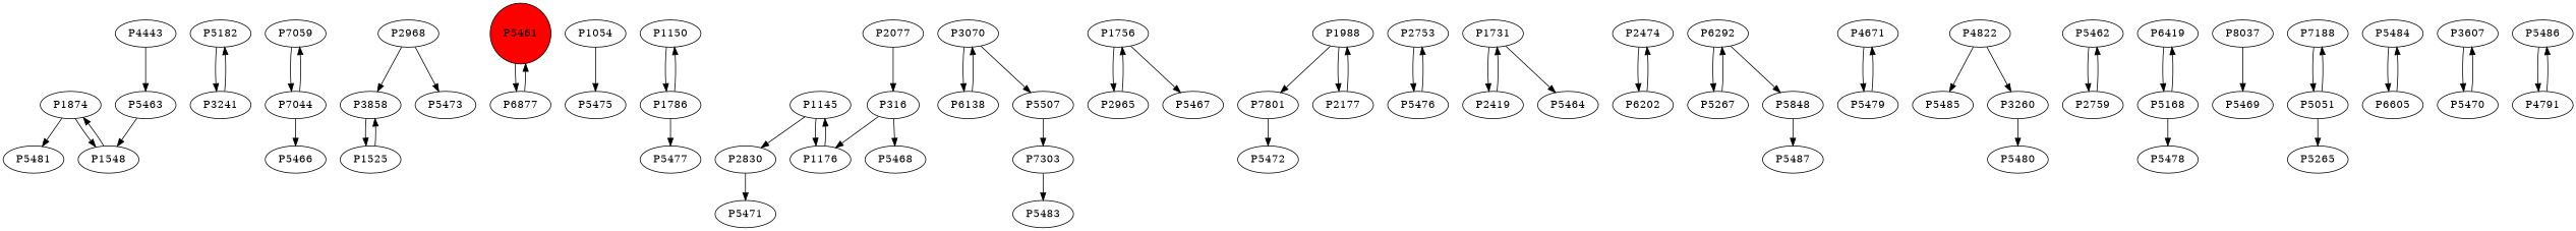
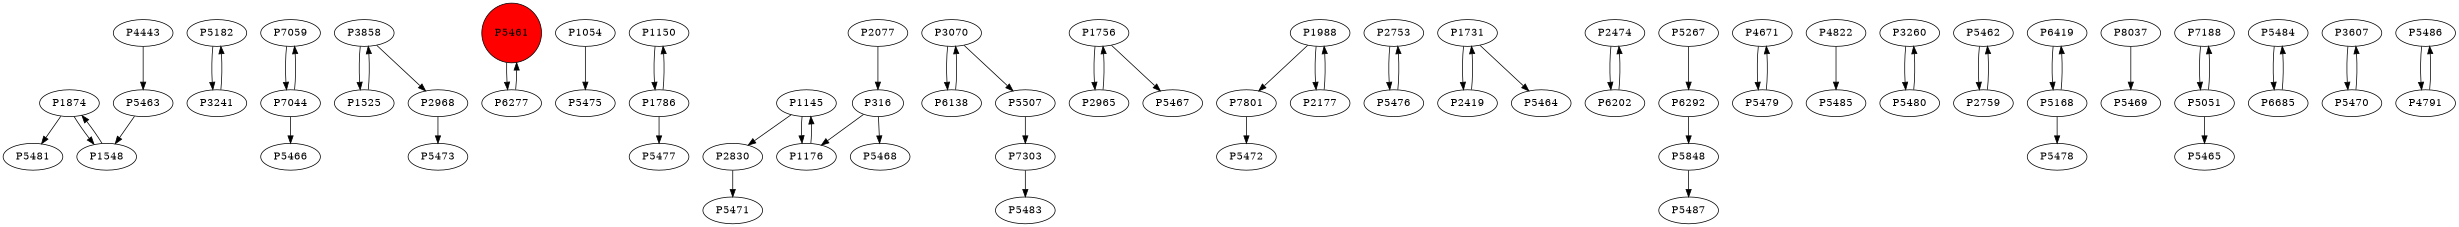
  digraph {
    P1874
    P5481
    P1548
    P5463
    P4443
    n6 [label=P5182]
    P3241
    P7059
    P7044
    P5466
    P3858
    P1525
    P2968
    P5473
    P5461 [fillcolor=red shape=circle style=filled]
-   P6877
+   P6877 [label=P6277]
    P1054
    P5475
    P1150
    P1786
    P5477
    P1145
    P2830
    P1176
    P5471
    P316
    P5468
    P2077
    P3070
    P6138
    P5507
    P7303
    P1756
    P2965
    P5467
    P1988
    P7801
    P2177
    P5472
    P2753
    P5476
    P1731
    P2419
    P5464
    n45 [label=P2474]
    P6202
    P6292
    P5267
    P5848
    P5487
    P4671
    P5479
    P4822
    P5485
    P3260
    P5480
    P5462
    P2759
    P6419
    P5168
    P5478
    P8037
    P5469
    P7188
    P5051
-   P5465 [label=P5265]
+   P5465
    P5484
-   P6685 [label=P6605]
+   P6685
    P3607
    P5470
    P5483
    P5486
    P4791
    P1874 -> P5481
    P1874 -> P1548
    P1548 -> P1874
    P5463 -> P1548
    P4443 -> P5463
    n6 -> P3241
    P3241 -> n6
    P7059 -> P7044
    P7044 -> P7059
    P7044 -> P5466
    P3858 -> P1525
-   P2968 -> P3858
+   P3858 -> P2968
    P1525 -> P3858
    P2968 -> P5473
    P5461 -> P6877
    P6877 -> P5461
    P1054 -> P5475
    P1150 -> P1786
    P1786 -> P1150
    P1786 -> P5477
    P1145 -> P2830
    P1145 -> P1176
    P2830 -> P5471
    P1176 -> P1145
    P316 -> P1176
    P316 -> P5468
    P2077 -> P316
    P3070 -> P6138
    P3070 -> P5507
    P6138 -> P3070
    P5507 -> P7303
    P7303 -> P5483
    P1756 -> P2965
    P1756 -> P5467
    P2965 -> P1756
    P1988 -> P7801
    P1988 -> P2177
    P7801 -> P5472
    P2177 -> P1988
    P2753 -> P5476
    P5476 -> P2753
    P1731 -> P2419
    P1731 -> P5464
    P2419 -> P1731
    n45 -> P6202
    P6202 -> n45
-   P6292 -> P5267
    P6292 -> P5848
    P5267 -> P6292
    P5848 -> P5487
    P4671 -> P5479
    P5479 -> P4671
    P4822 -> P5485
    P3260 -> P5480
-   P4822 -> P3260
+   P5480 -> P3260
    P5462 -> P2759
    P2759 -> P5462
    P6419 -> P5168
    P5168 -> P6419
    P5168 -> P5478
    P8037 -> P5469
    P7188 -> P5051
    P5051 -> P7188
    P5051 -> P5465
    P5484 -> P6685
    P6685 -> P5484
    P3607 -> P5470
    P5470 -> P3607
    P5486 -> P4791
    P4791 -> P5486
  }
